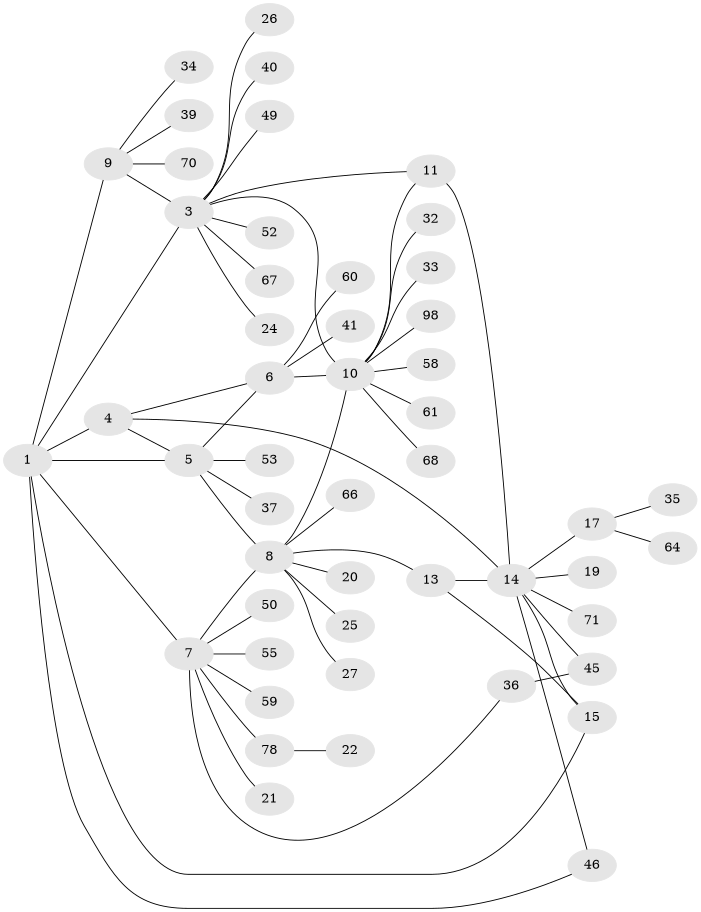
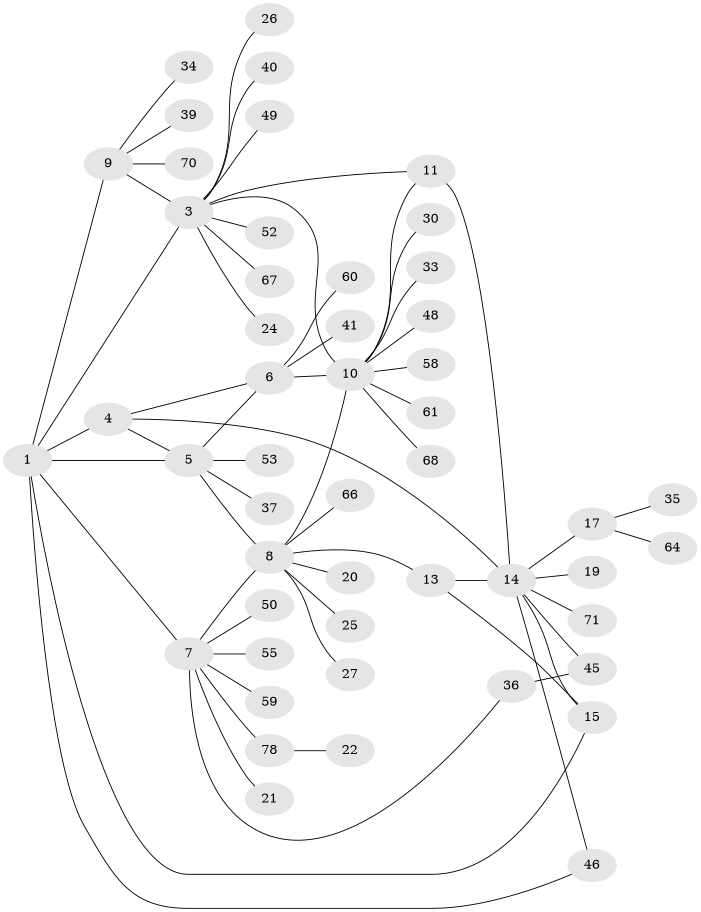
  graph {
    rankdir=LR
    node [color=gray90 style=filled]
    1 [super="+69"]
    n2 [label=9 super="+30"]
    3 [super="+12"]
    4 [super="+31"]
    5 [super="+37"]
    7 [super="+38"]
    15 [super="+63"]
    46
    34 [super="+44"]
    39 [super="+42"]
    70
    10 [super="+16"]
    11 [super="+43"]
    24
    26
    40
    49
    52
    67
    6 [super="+23"]
    14 [super="+29"]
    8 [super="+9"]
    n23 [label=37]
    53
    n25 [label=78]
    21
    36 [super="+57"]
    50
    55
    59
    n31 [label=68]
-   32
+   32 [label=30]
    33
-   48 [label=98]
+   48
    58
    61
    41
    60
    17 [super="+62"]
    19
    45 [super="+54"]
    71
    13 [super="+56"]
    20 [super="+65"]
    25
    27
    66
    22 [super="+51"]
    35 [super="+68"]
    64
    1 -- n2
    1 -- 3
    1 -- 4
    1 -- 5
    1 -- 7
    1 -- 15
    1 -- 46
    n2 -- 3
    n2 -- 34
    n2 -- 39
    n2 -- 70
    3 -- 10
    3 -- 11
    3 -- 24
    3 -- 26
    3 -- 40
    3 -- 49
    3 -- 52
    3 -- 67
    4 -- 5
    4 -- 6
    4 -- 14
    5 -- 6
    5 -- 8
    5 -- n23
    5 -- 53
    7 -- 8 [weight=2]
    7 -- n25
    7 -- 21
    7 -- 36
    7 -- 50
    7 -- 55
    7 -- 59
    10 -- 11
    10 -- n31
    10 -- 32
    10 -- 33
    10 -- 48
    10 -- 58
    10 -- 61
    11 -- 14
    6 -- 10
    6 -- 41
    6 -- 60
    14 -- 15
    14 -- 46
    14 -- 17
    14 -- 19
    14 -- 45
    14 -- 71
    8 -- 10
    8 -- 13
    8 -- 20
    8 -- 25
    8 -- 27
    8 -- 66
    n25 -- 22
    36 -- 45
    17 -- 35
    17 -- 64
    13 -- 15
    13 -- 14
  }
